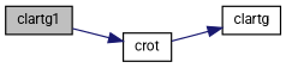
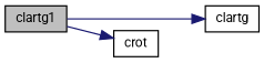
  digraph {
    fontname=Roboto
    rankdir=LR
    node [color=black fillcolor=white fontname=Roboto fontsize=10 shape=record style=filled]
    edge [color=midnightblue fontname=Roboto fontsize=10 labelfontname=Helvetica labelfontsize=10 style=solid]
    n1 [fillcolor=grey75 fontcolor=black height=0.2 label=clartg1 width=0.4]
    n2 [height=0.2 label=clartg width=0.4]
    n3 [height=0.2 label=crot width=0.4]
-   n3 -> n2
+   n1 -> n2
    n1 -> n3
  }
